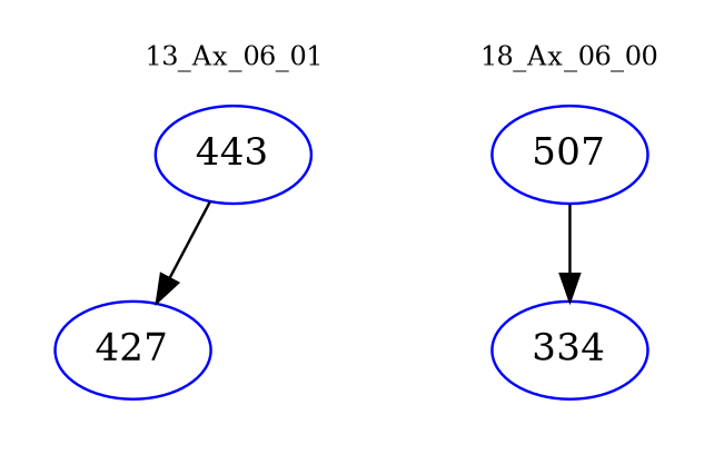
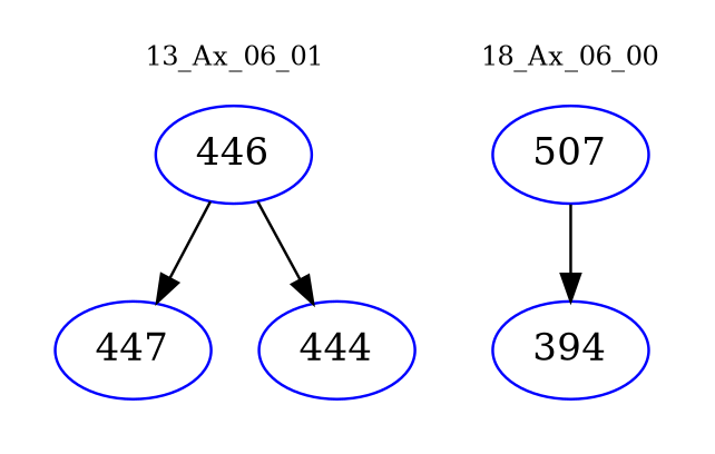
  digraph {
    node [color=blue]
    edge [color=black]
-   n1 [label=443]
-   n2 [label=427]
+   n1 [label=446]
+   n2 [label=447]
+   n3 [label=444]
    n4 [label=507]
-   n5 [label=334]
+   n5 [label=394]
    subgraph cluster_1 {
      color=white
      fontsize=10
      label="13_Ax_06_01"
      n1
      n2
+     n3
    }
    subgraph cluster_2 {
      color=white
      fontsize=10
      label="18_Ax_06_00"
      n4
      n5
    }
    n1 -> n2
+   n1 -> n3
    n4 -> n5
  }
